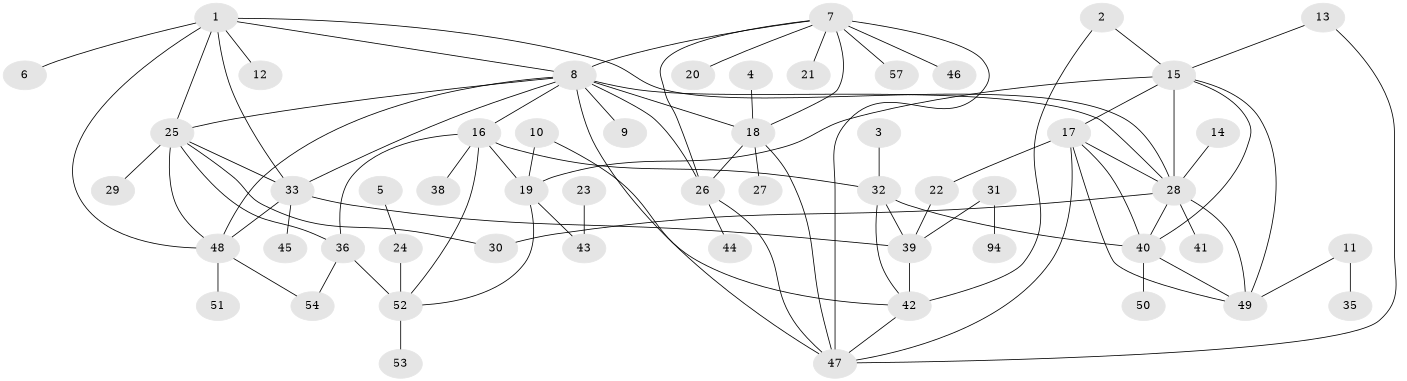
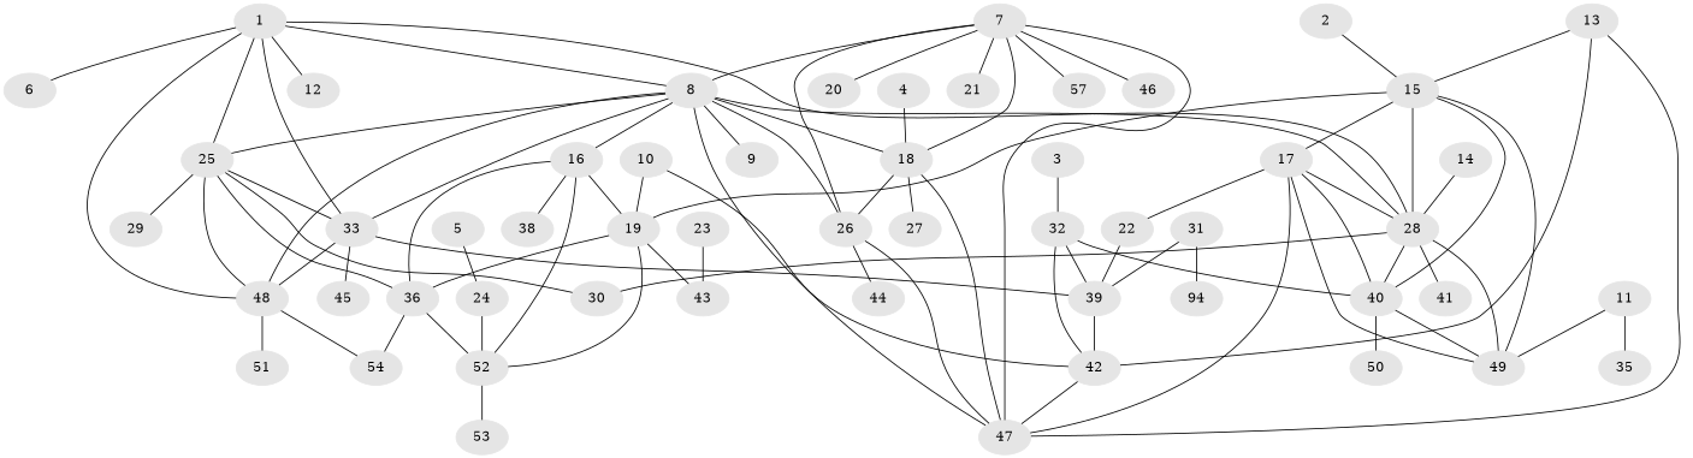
  graph {
    node [color=gray90 style=filled]
    edge [weight=1.0]
    1
    6
    8
    12
    25
    28
    33
    48
    18
    26
    47
    9
    16
    36
    29
    30
    41
    49
    40
    39
    45
    54
    51
    2
    15
    42
    19
    17
    3
    32
    4
    27
    5
    24
    52
    7
    20
    21
    n39 [label=57]
    46
    44
    38
    10
    43
    11
    35
    13
    14
    22
    50
    53
    23
    31
    n54 [label=94]
    1 -- 6
    1 -- 8
    1 -- 12
    1 -- 25
    1 -- 28
    1 -- 33
    1 -- 48
    8 -- 25
    8 -- 28
    8 -- 33
    8 -- 48
    8 -- 18
    8 -- 26
    8 -- 47
    8 -- 9
    8 -- 16
    25 -- 33
    25 -- 48
    25 -- 36
    25 -- 29
    25 -- 30
    28 -- 30
    28 -- 41
    28 -- 49
    28 -- 40
    33 -- 48
    33 -- 39
    33 -- 45
    48 -- 54
    48 -- 51
    18 -- 26
    18 -- 47
    18 -- 27
    26 -- 47
    26 -- 44
    16 -- 36 [weight=2.0]
    16 -- 19
-   16 -- 32
    16 -- 52
    16 -- 38
    36 -- 54
    36 -- 52 [weight=2.0]
    40 -- 49
    40 -- 50
    39 -- 42 [weight=3.0]
    2 -- 15
-   2 -- 42
+   13 -- 42
    15 -- 28
    15 -- 49
    15 -- 40
    15 -- 19
    15 -- 17
    42 -- 47
+   19 -- 36 [weight=2.0]
    19 -- 52
    19 -- 43
    17 -- 28
    17 -- 47
    17 -- 49
    17 -- 40
    17 -- 22
    3 -- 32
    32 -- 40
    32 -- 39 [weight=3.0]
    32 -- 42
    4 -- 18
    5 -- 24
    24 -- 52
    52 -- 53
    7 -- 8
    7 -- 18
    7 -- 26
    7 -- 47
    7 -- 20
    7 -- 21
    7 -- n39
    7 -- 46
    10 -- 42
    10 -- 19
    11 -- 49
    11 -- 35
    13 -- 47
    13 -- 15
    14 -- 28
    22 -- 39
    23 -- 43
    31 -- 39
    31 -- n54
  }
